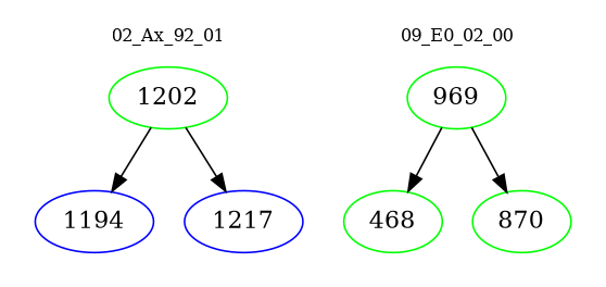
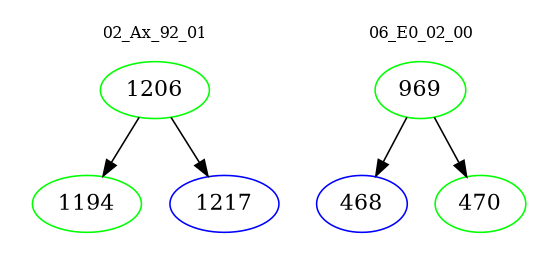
  digraph {
    node [color=green]
    edge [color=black]
-   n1 [label=1202]
-   n2 [color=blue label=1194]
+   n1 [label=1206]
+   n2 [label=1194]
    n3 [color=blue label=1217]
    n4 [label=969]
-   n5 [label=468]
-   n6 [label=870]
+   n5 [color=blue label=468]
+   n6 [label=470]
    subgraph cluster_1 {
      color=white
      fontsize=10
      label="02_Ax_92_01"
      n1
      n2
      n3
    }
    subgraph cluster_2 {
      color=white
      fontsize=10
-     label="09_E0_02_00"
+     label="06_E0_02_00"
      n4
      n5
      n6
    }
    n1 -> n2
    n1 -> n3
    n4 -> n5
    n4 -> n6
  }
